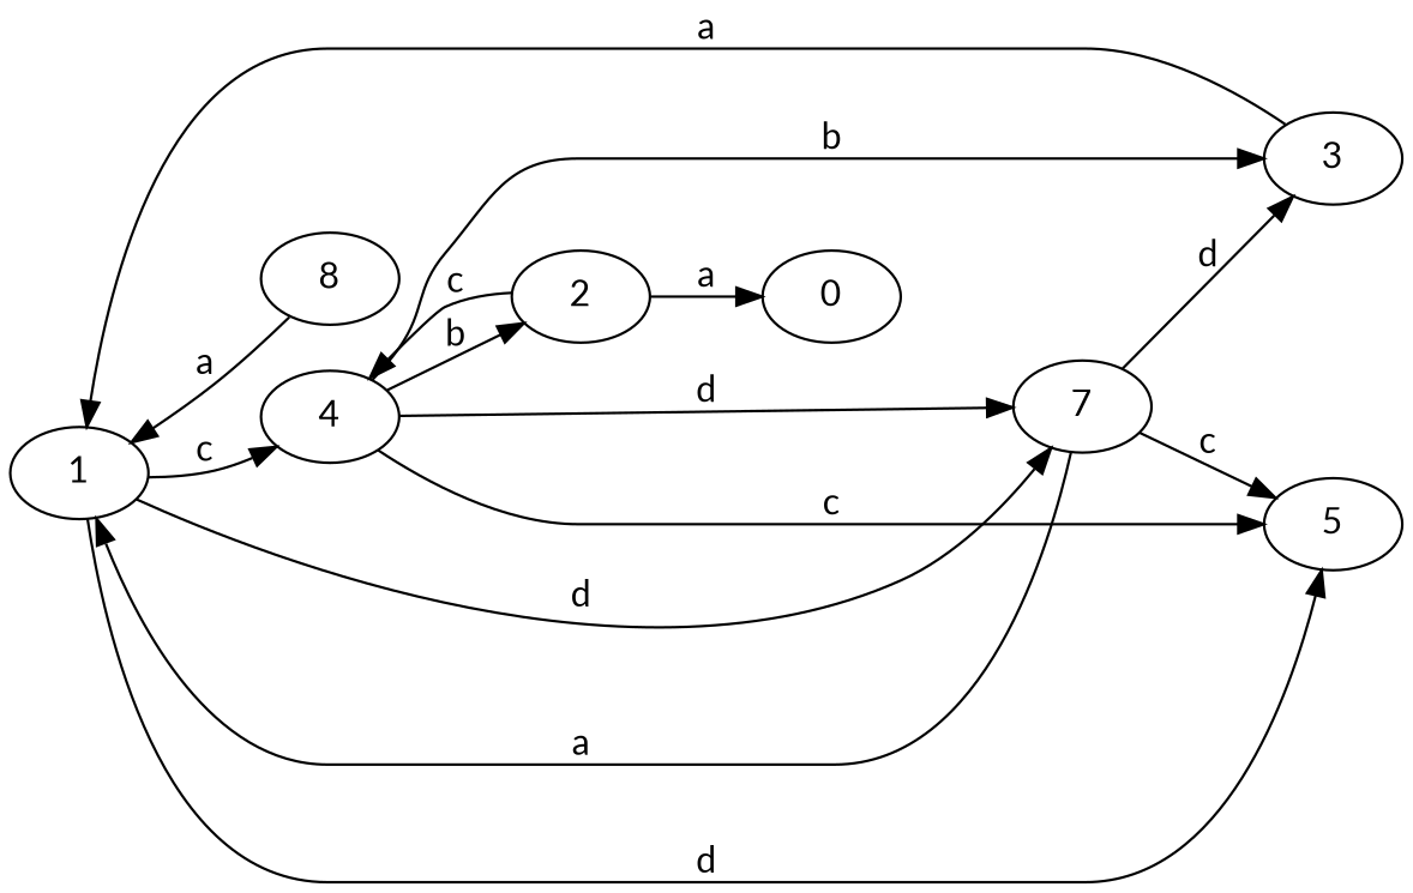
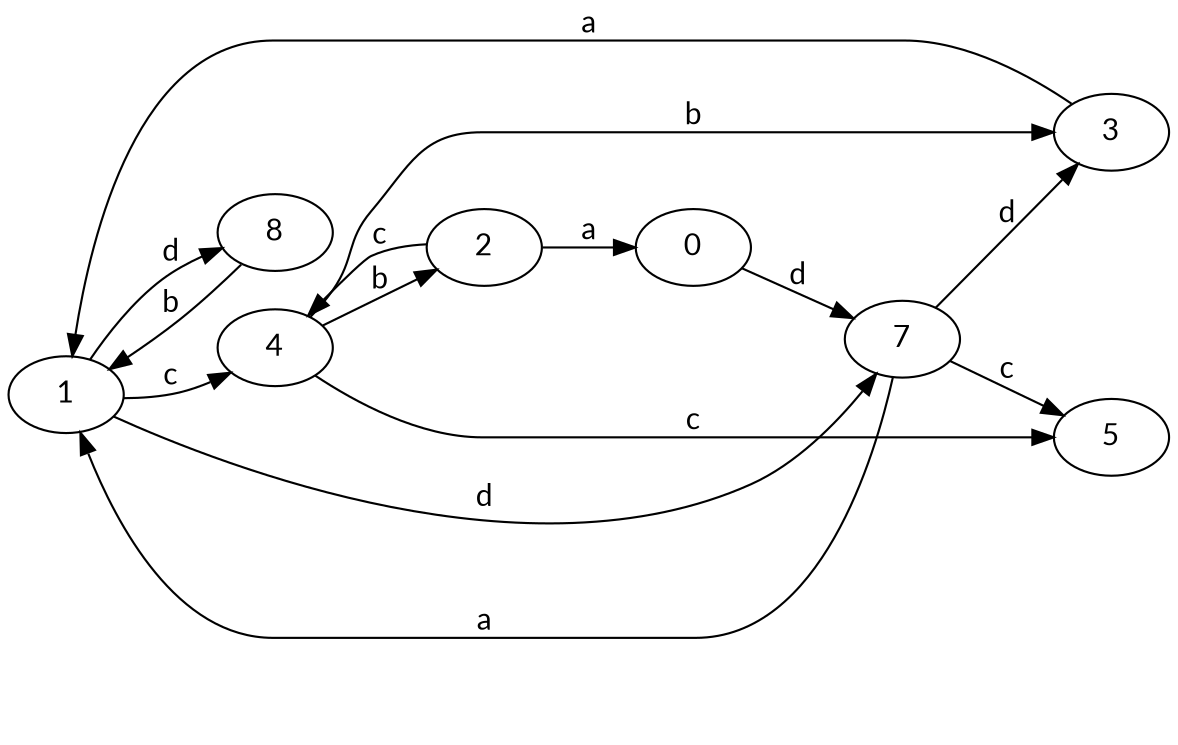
  strict digraph {
    fontname=Lato
    rankdir=LR
    node [fontname=Lato]
    edge [fontname=Lato]
    1
    4
    n3 [label=8]
    7
    2
    3
    5
    0
    1 -> 4 [label=c]
-   1 -> 5 [label=d]
+   1 -> n3 [label=d]
    1 -> 7 [label=d]
-   4 -> 7 [label=d]
+   0 -> 7 [label=d]
    4 -> 2 [label=b]
    4 -> 3 [label=b]
    4 -> 5 [label=c]
-   n3 -> 1 [label=a]
+   n3 -> 1 [label=b]
    7 -> 1 [label=a]
    7 -> 3 [label=d]
    7 -> 5 [label=c]
    2 -> 4 [label=c]
    2 -> 0 [label=a]
    3 -> 1 [label=a]
  }
